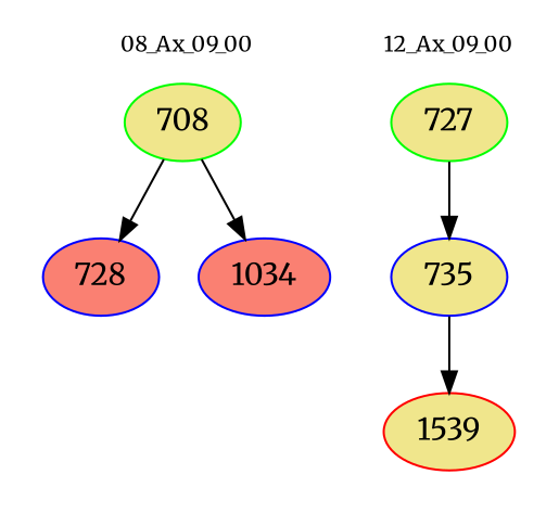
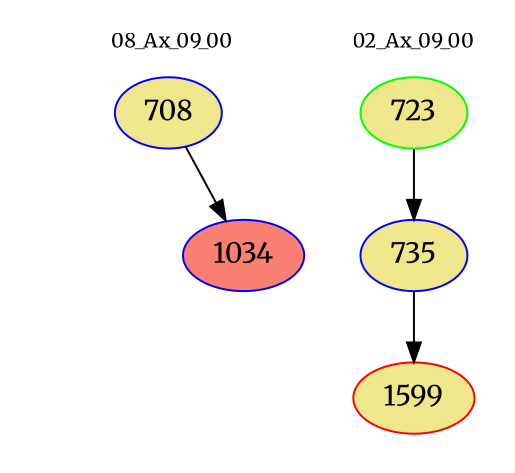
  digraph {
    fontname=Merriweather
    node [color=blue fillcolor=khaki fontname=Merriweather style=filled]
    edge [color=black fontname=Merriweather]
-   n1 [color=green label=708]
-   n2 [fillcolor=salmon label=728]
+   n1 [label=708]
    n3 [fillcolor=salmon label=1034]
-   n4 [color=green label=727]
+   n4 [color=green label=723]
    n5 [label=735]
-   n6 [color=red label=1539]
+   n6 [color=red label=1599]
    subgraph cluster_1 {
      color=white
      fontsize=10
      label="08_Ax_09_00"
      n1
-     n2
      n3
    }
    subgraph cluster_2 {
      color=white
      fontsize=10
-     label="12_Ax_09_00"
+     label="02_Ax_09_00"
      n4
      n5
      n6
    }
-   n1 -> n2
    n1 -> n3
    n4 -> n5
    n5 -> n6
  }
